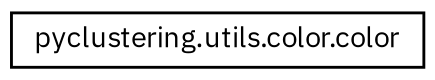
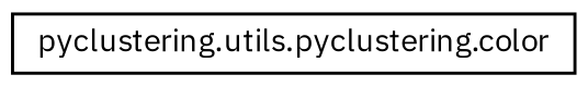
  digraph {
    rankdir=LR
    fontname="IBM Plex Sans"
-   n1 [color=black fillcolor=white fontname="IBM Plex Sans" fontsize=10 height=0.2 label="pyclustering.utils.color.color" shape=record style=filled width=0.4]
+   n1 [color=black fillcolor=white fontname="IBM Plex Sans" fontsize=10 height=0.2 label="pyclustering.utils.pyclustering.color" shape=record style=filled width=0.4]
  }
